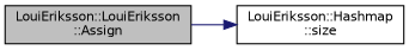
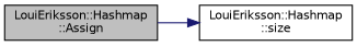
  digraph {
    rankdir=LR
    node [color=black fontname=Helvetica fontsize=10 shape=record style=filled]
-   n1 [fillcolor=grey75 fontcolor=black height=0.2 label="LouiEriksson::LouiEriksson\l::Assign" width=0.4]
+   n1 [fillcolor=grey75 fontcolor=black height=0.2 label="LouiEriksson::Hashmap\l::Assign" width=0.4]
    n2 [fillcolor=white height=0.2 label="LouiEriksson::Hashmap\l::size" width=0.4]
    n1 -> n2 [color=midnightblue fontname=Helvetica fontsize=10 labelfontname=Helvetica labelfontsize=10 style=solid]
  }
